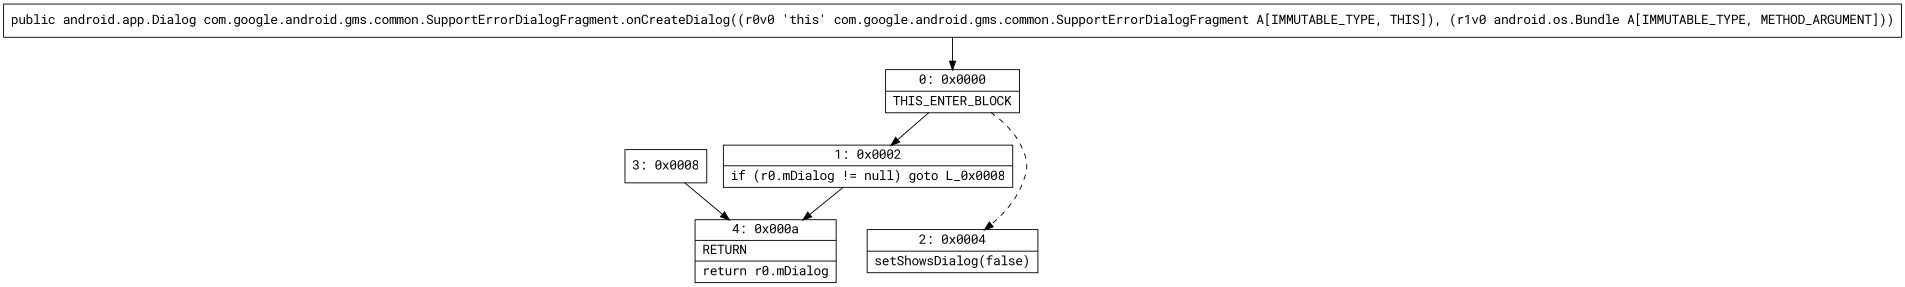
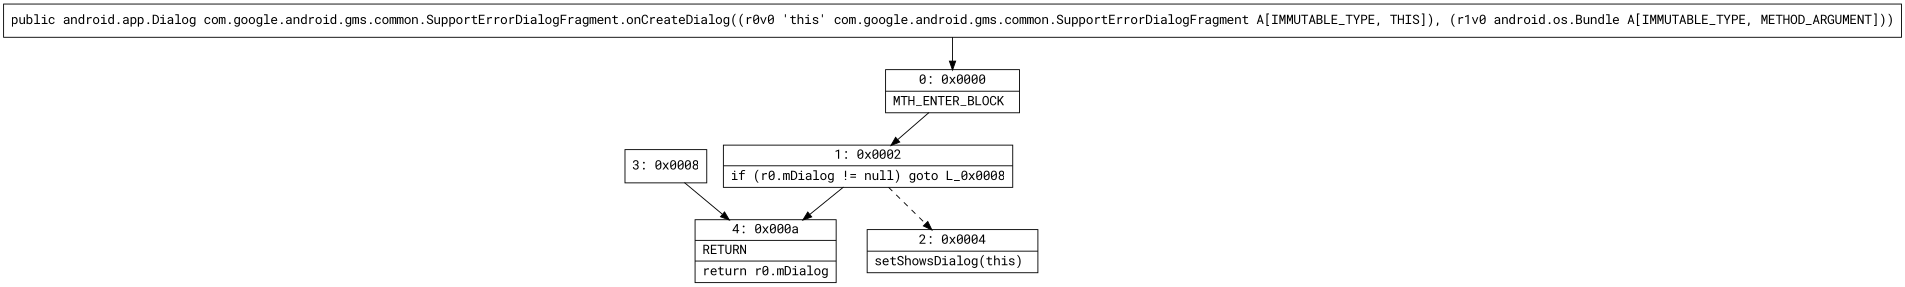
  digraph {
    fontname="Roboto Mono"
    node [fontname="Roboto Mono" shape=record]
    edge [fontname="Roboto Mono"]
-   n1 [label="{0\:\ 0x0000|THIS_ENTER_BLOCK\l}"]
+   n1 [label="{0\:\ 0x0000|MTH_ENTER_BLOCK\l}"]
    n2 [label="{1\:\ 0x0002|if (r0.mDialog != null) goto L_0x0008\l}"]
-   n3 [label="{2\:\ 0x0004|setShowsDialog(false)\l}"]
+   n3 [label="{2\:\ 0x0004|setShowsDialog(this)\l}"]
    n4 [label="{4\:\ 0x000a|RETURN\l|return r0.mDialog\l}"]
    n5 [label="{3\:\ 0x0008}"]
    n6 [label="{public android.app.Dialog com.google.android.gms.common.SupportErrorDialogFragment.onCreateDialog((r0v0 'this' com.google.android.gms.common.SupportErrorDialogFragment A[IMMUTABLE_TYPE, THIS]), (r1v0 android.os.Bundle A[IMMUTABLE_TYPE, METHOD_ARGUMENT])) }"]
    n1 -> n2
-   n1 -> n3 [style=dashed]
+   n2 -> n3 [style=dashed]
    n2 -> n4
    n5 -> n4
    n6 -> n1
  }
